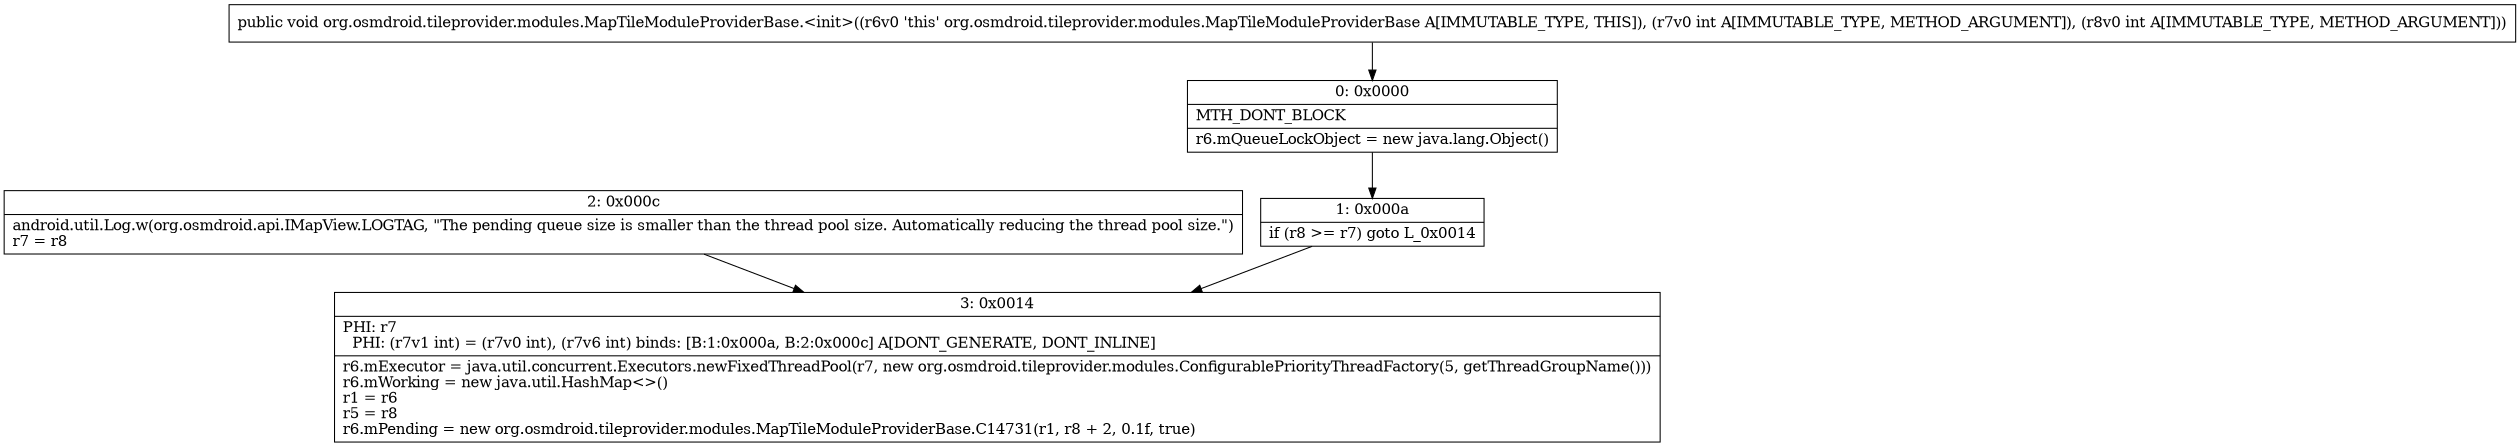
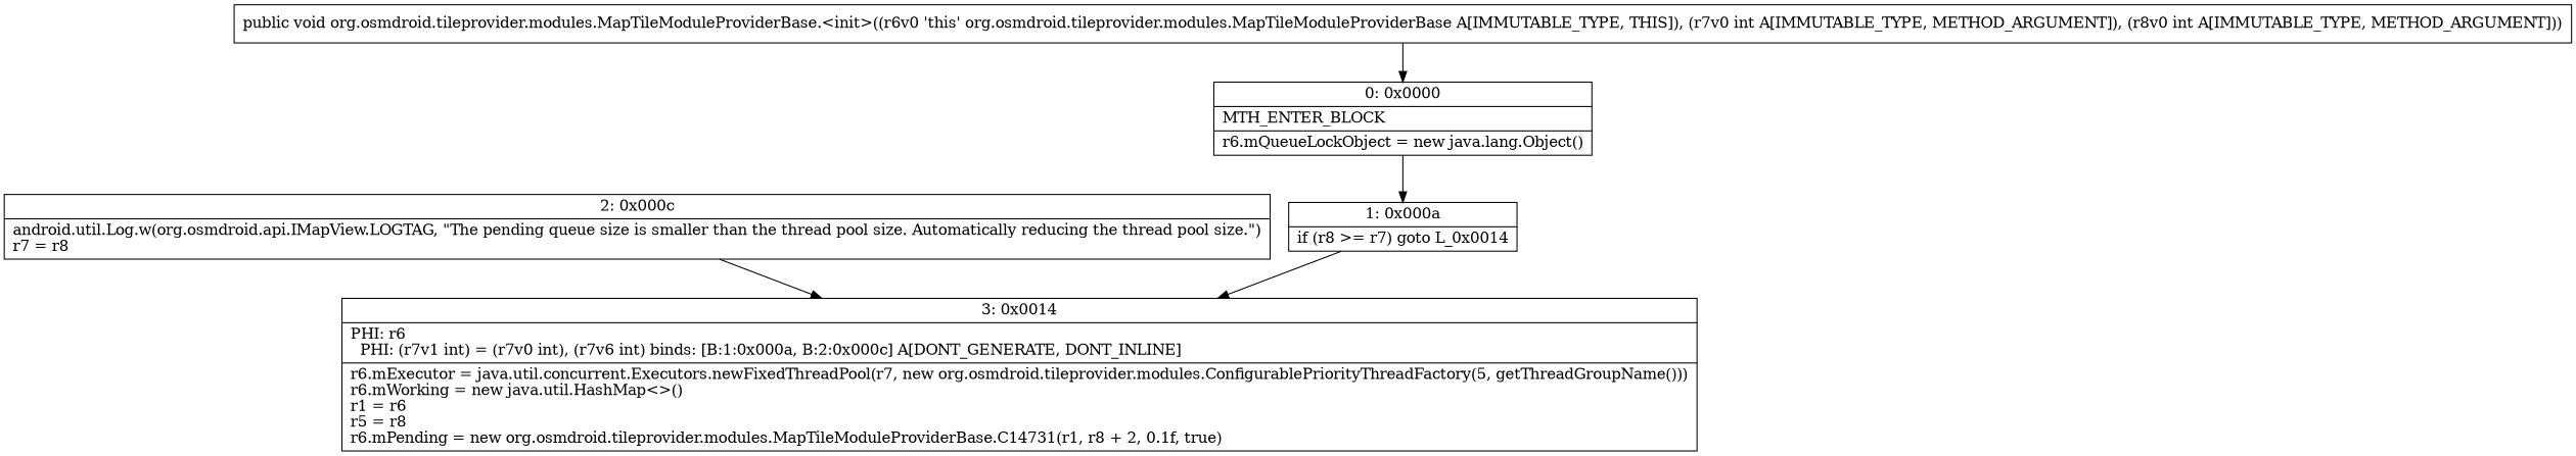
  digraph {
    node [shape=record]
-   n1 [label="{0\:\ 0x0000|MTH_DONT_BLOCK\l|r6.mQueueLockObject = new java.lang.Object()\l}"]
+   n1 [label="{0\:\ 0x0000|MTH_ENTER_BLOCK\l|r6.mQueueLockObject = new java.lang.Object()\l}"]
    n2 [label="{1\:\ 0x000a|if (r8 \>= r7) goto L_0x0014\l}"]
-   n3 [label="{3\:\ 0x0014|PHI: r7 \l  PHI: (r7v1 int) = (r7v0 int), (r7v6 int) binds: [B:1:0x000a, B:2:0x000c] A[DONT_GENERATE, DONT_INLINE]\l|r6.mExecutor = java.util.concurrent.Executors.newFixedThreadPool(r7, new org.osmdroid.tileprovider.modules.ConfigurablePriorityThreadFactory(5, getThreadGroupName()))\lr6.mWorking = new java.util.HashMap\<\>()\lr1 = r6\lr5 = r8\lr6.mPending = new org.osmdroid.tileprovider.modules.MapTileModuleProviderBase.C14731(r1, r8 + 2, 0.1f, true)\l}"]
+   n3 [label="{3\:\ 0x0014|PHI: r6 \l  PHI: (r7v1 int) = (r7v0 int), (r7v6 int) binds: [B:1:0x000a, B:2:0x000c] A[DONT_GENERATE, DONT_INLINE]\l|r6.mExecutor = java.util.concurrent.Executors.newFixedThreadPool(r7, new org.osmdroid.tileprovider.modules.ConfigurablePriorityThreadFactory(5, getThreadGroupName()))\lr6.mWorking = new java.util.HashMap\<\>()\lr1 = r6\lr5 = r8\lr6.mPending = new org.osmdroid.tileprovider.modules.MapTileModuleProviderBase.C14731(r1, r8 + 2, 0.1f, true)\l}"]
    n4 [label="{2\:\ 0x000c|android.util.Log.w(org.osmdroid.api.IMapView.LOGTAG, \"The pending queue size is smaller than the thread pool size. Automatically reducing the thread pool size.\")\lr7 = r8\l}"]
    n5 [label="{public void org.osmdroid.tileprovider.modules.MapTileModuleProviderBase.\<init\>((r6v0 'this' org.osmdroid.tileprovider.modules.MapTileModuleProviderBase A[IMMUTABLE_TYPE, THIS]), (r7v0 int A[IMMUTABLE_TYPE, METHOD_ARGUMENT]), (r8v0 int A[IMMUTABLE_TYPE, METHOD_ARGUMENT])) }"]
    n1 -> n2
    n2 -> n3
    n4 -> n3
    n5 -> n1
  }
